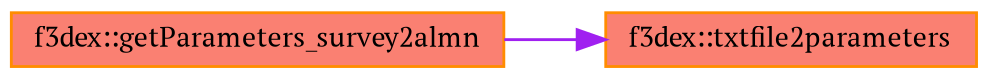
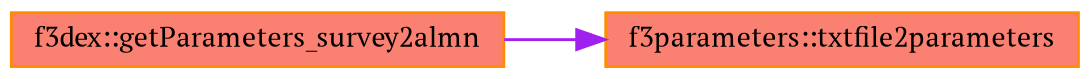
  digraph {
    rankdir=LR
    fontname="PT Serif"
    node [color=darkorange fillcolor=salmon fontname="PT Serif" fontsize=10 shape=record style=filled]
    n1 [fontcolor=black height=0.2 label="f3dex::getParameters_survey2almn" width=0.4]
-   n2 [height=0.2 label="f3dex::txtfile2parameters" width=0.4]
+   n2 [height=0.2 label="f3parameters::txtfile2parameters" width=0.4]
    n1 -> n2 [color=purple fontname="PT Serif" fontsize=10 labelfontname=Helvetica labelfontsize=10 style=solid]
  }
